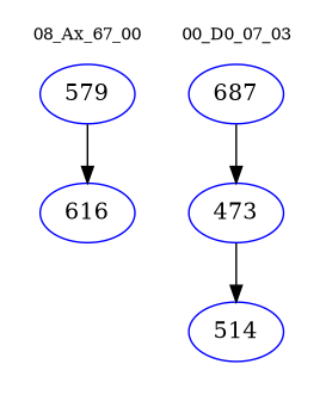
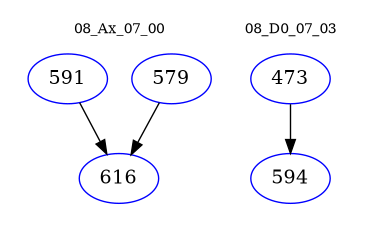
  digraph {
    node [color=blue]
    edge [color=black]
    n1 [label=579]
+   n2 [label=591]
    n3 [label=616]
-   n4 [label=687]
    n5 [label=473]
-   n6 [label=514]
+   n6 [label=594]
    subgraph cluster_1 {
      color=white
      fontsize=10
-     label="08_Ax_67_00"
+     label="08_Ax_07_00"
      n1
+     n2
      n3
    }
    subgraph cluster_2 {
      color=white
      fontsize=10
-     label="00_D0_07_03"
-     n4
+     label="08_D0_07_03"
      n5
      n6
    }
    n1 -> n3
-   n4 -> n5
+   n2 -> n3
    n5 -> n6
  }
